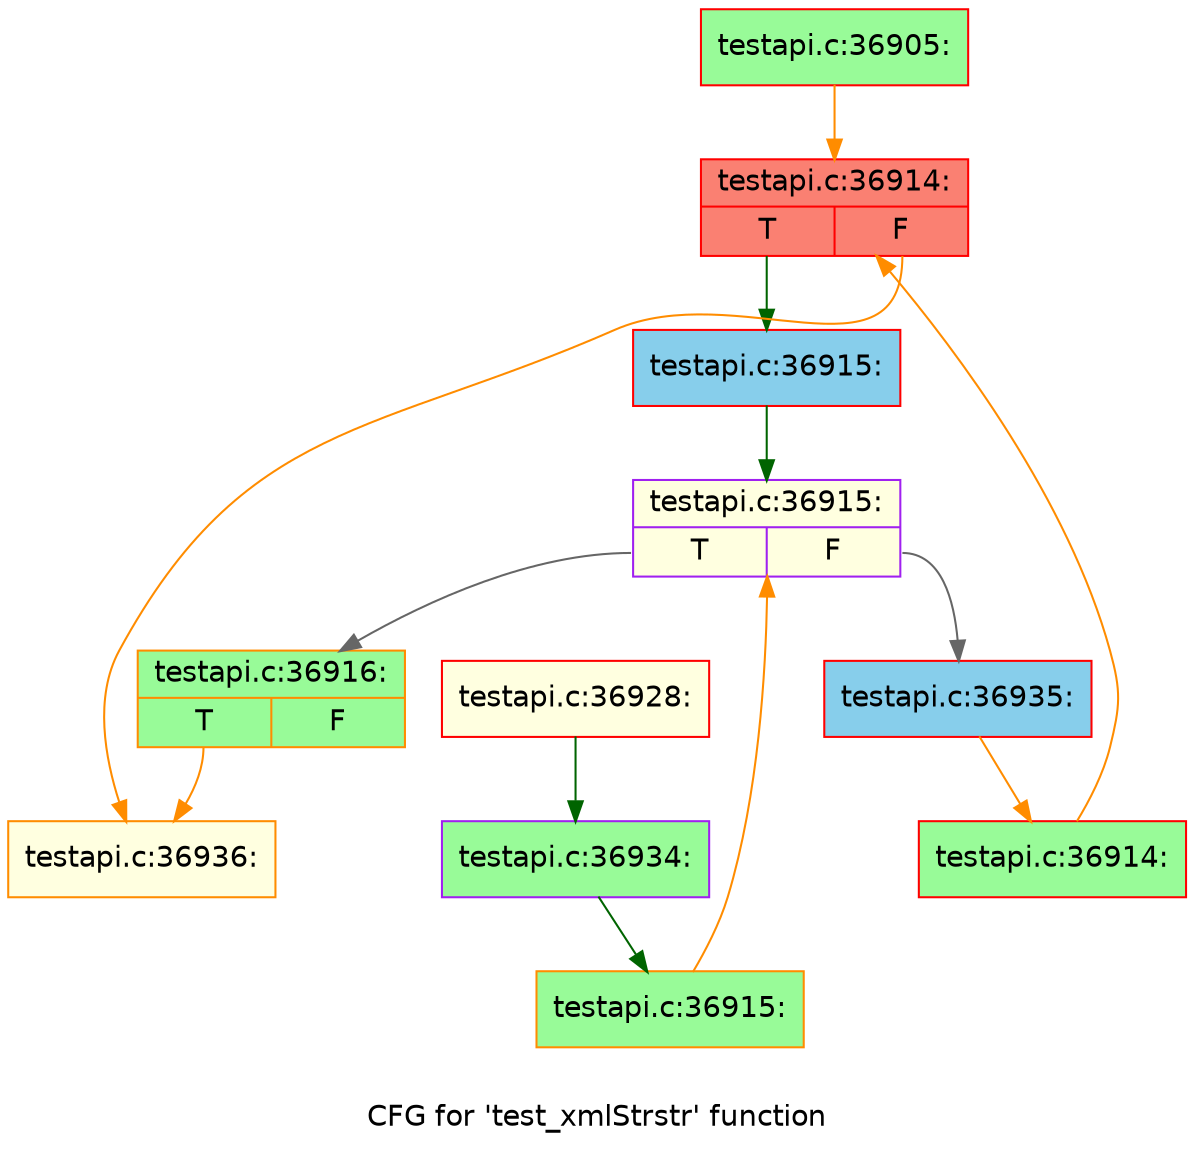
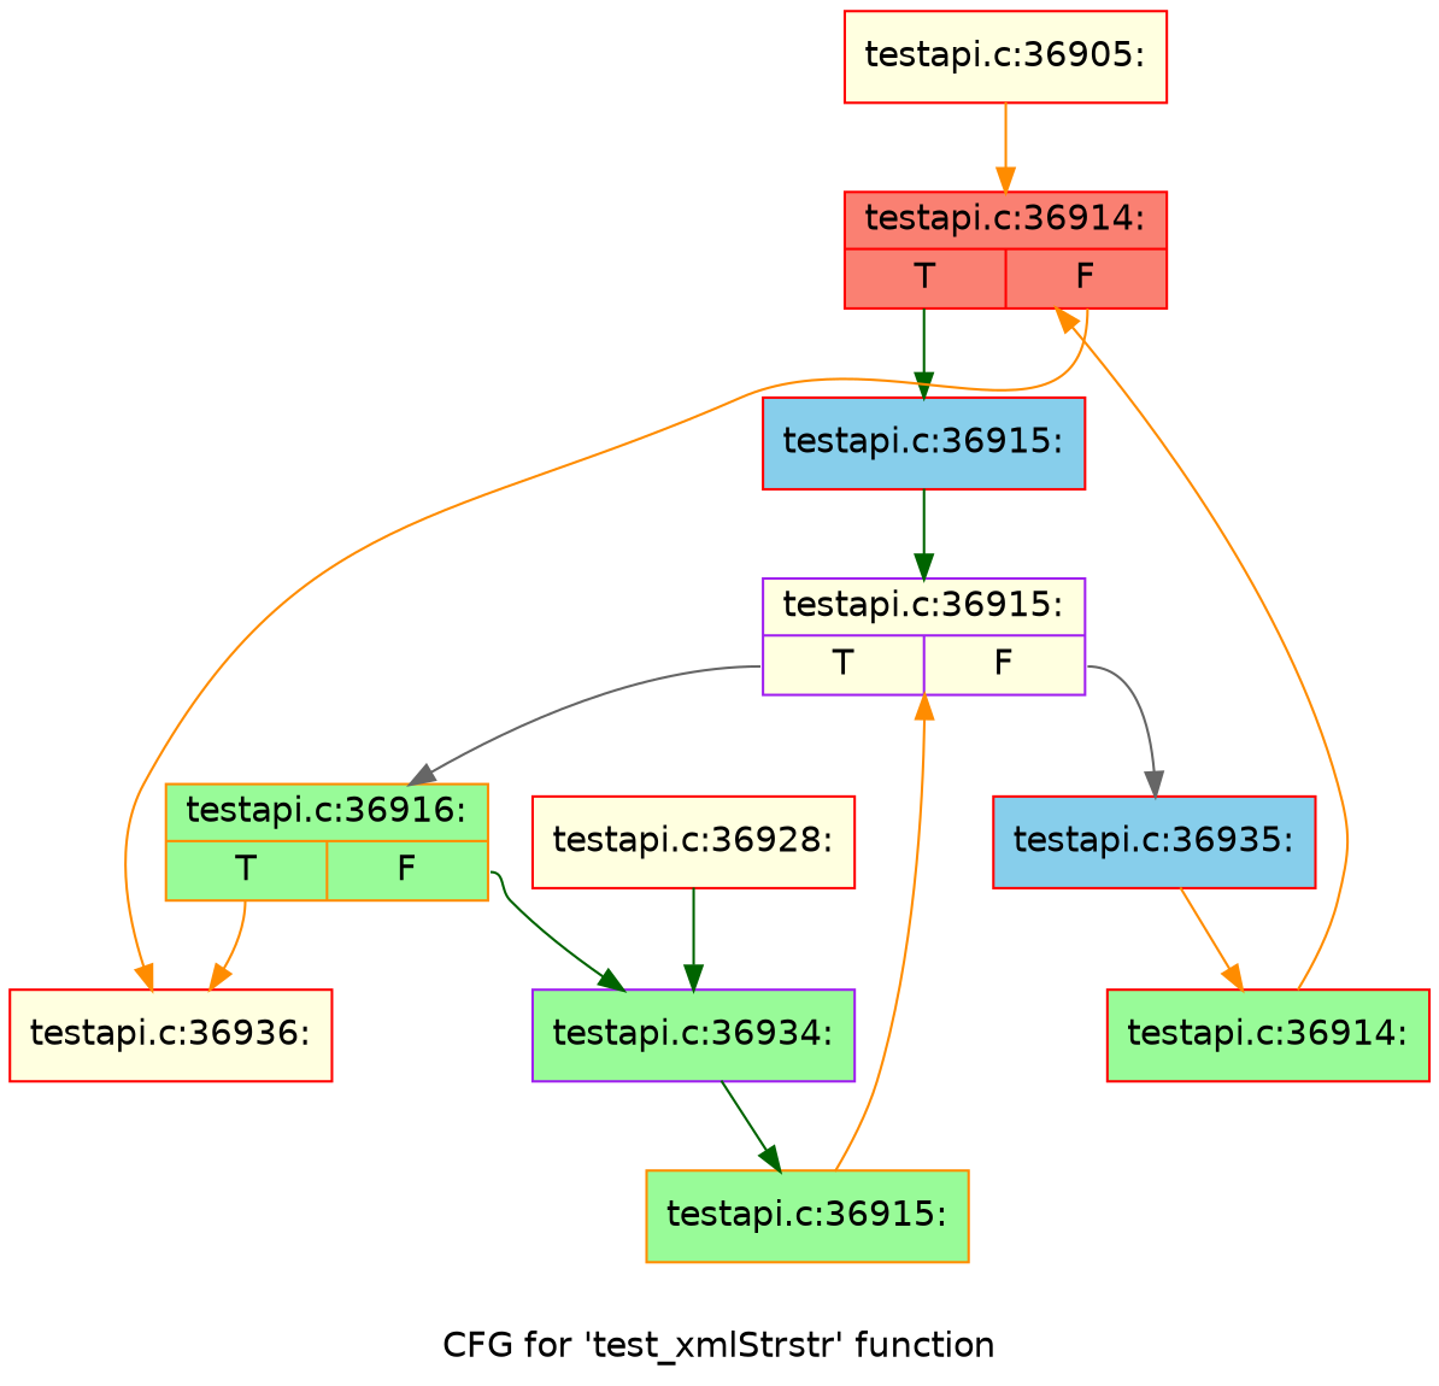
  digraph {
    fontname="DejaVu Sans"
    label="CFG for 'test_xmlStrstr' function"
    node [color=red fillcolor=lightyellow fontname="DejaVu Sans" shape=record style=filled]
    edge [color=darkorange fontname="DejaVu Sans"]
-   n1 [fillcolor=palegreen label="{testapi.c:36905:}"]
+   n1 [label="{testapi.c:36905:}"]
    n2 [fillcolor=salmon label="{testapi.c:36914:|{<s0>T|<s1>F}}"]
    n3 [fillcolor=skyblue label="{testapi.c:36915:}"]
-   n4 [color=darkorange label="{testapi.c:36936:}"]
+   n4 [label="{testapi.c:36936:}"]
    n5 [color=purple label="{testapi.c:36915:|{<s0>T|<s1>F}}"]
    n6 [color=darkorange fillcolor=palegreen label="{testapi.c:36916:|{<s0>T|<s1>F}}"]
    n7 [fillcolor=skyblue label="{testapi.c:36935:}"]
    n8 [color=purple fillcolor=palegreen label="{testapi.c:36934:}"]
    n9 [fillcolor=palegreen label="{testapi.c:36914:}"]
    n10 [label="{testapi.c:36928:}"]
    n11 [color=darkorange fillcolor=palegreen label="{testapi.c:36915:}"]
    n1 -> n2
    n2 -> n3 [color=darkgreen tailport=s0]
    n2 -> n4 [tailport=s1]
    n3 -> n5 [color=darkgreen]
    n5 -> n6 [color=gray40 tailport=s0]
    n5 -> n7 [color=gray40 tailport=s1]
    n6 -> n4 [tailport=s0]
+   n6 -> n8 [color=darkgreen tailport=s1]
    n7 -> n9
    n8 -> n11 [color=darkgreen]
    n9 -> n2
    n10 -> n8 [color=darkgreen]
    n11 -> n5
  }
